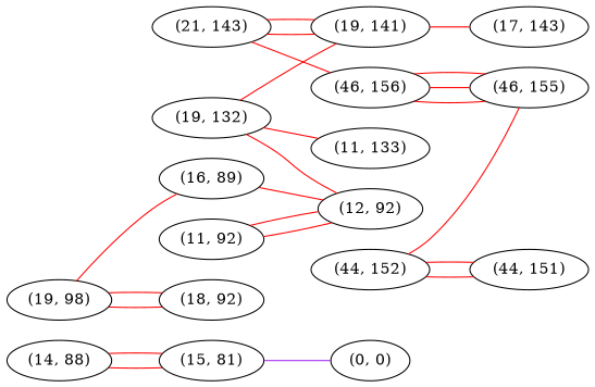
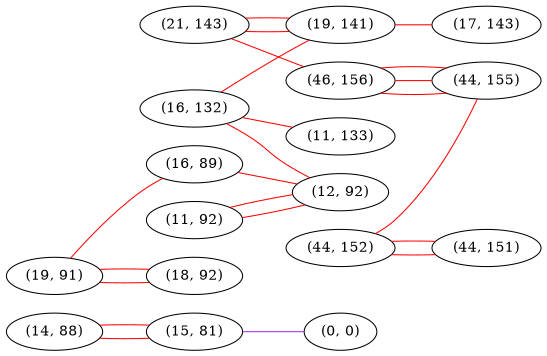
  graph {
    rankdir=LR
    edge [color=red weight=1]
    n1 [label="(15, 81)"]
    "(14, 88)"
    "(0, 0)"
    "(21, 143)"
    "(19, 141)"
    "(46, 156)"
    "(44, 152)"
-   "(46, 155)"
+   "(46, 155)" [label="(44, 155)"]
    "(44, 151)"
    "(17, 143)"
    "(16, 89)"
    "(12, 92)"
-   "(16, 132)" [label="(19, 132)"]
+   "(16, 132)"
    "(11, 133)"
    "(11, 92)"
-   "(19, 91)" [label="(19, 98)"]
+   "(19, 91)"
    "(18, 92)"
    n1 -- "(0, 0)" [color=purple weight=4]
    "(14, 88)" -- n1
    "(14, 88)" -- n1
    "(21, 143)" -- "(19, 141)"
    "(21, 143)" -- "(19, 141)"
    "(21, 143)" -- "(46, 156)"
    "(19, 141)" -- "(17, 143)"
    "(46, 156)" -- "(46, 155)"
    "(46, 156)" -- "(46, 155)"
    "(46, 156)" -- "(46, 155)"
    "(44, 152)" -- "(46, 155)"
    "(44, 152)" -- "(44, 151)"
    "(44, 152)" -- "(44, 151)"
    "(16, 89)" -- "(12, 92)"
    "(16, 132)" -- "(19, 141)"
    "(16, 132)" -- "(12, 92)"
    "(16, 132)" -- "(11, 133)"
    "(11, 92)" -- "(12, 92)"
    "(11, 92)" -- "(12, 92)"
    "(19, 91)" -- "(16, 89)"
    "(19, 91)" -- "(18, 92)"
    "(19, 91)" -- "(18, 92)"
  }
